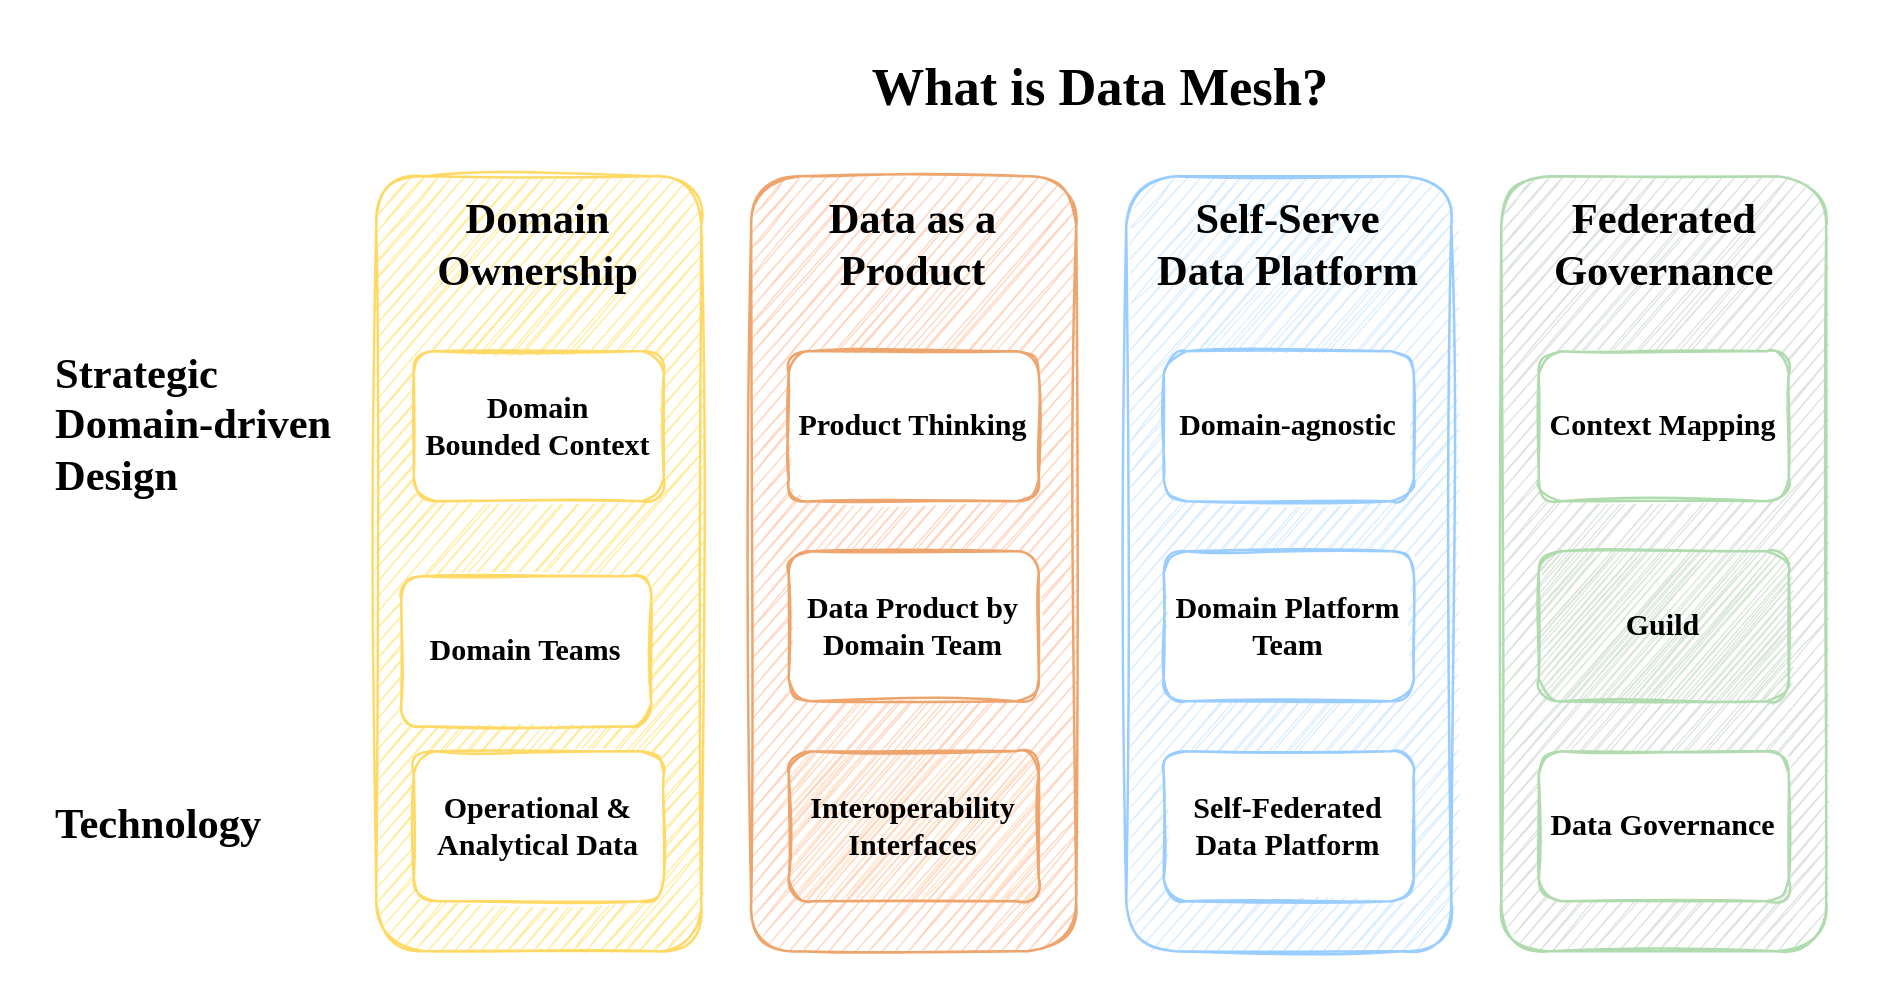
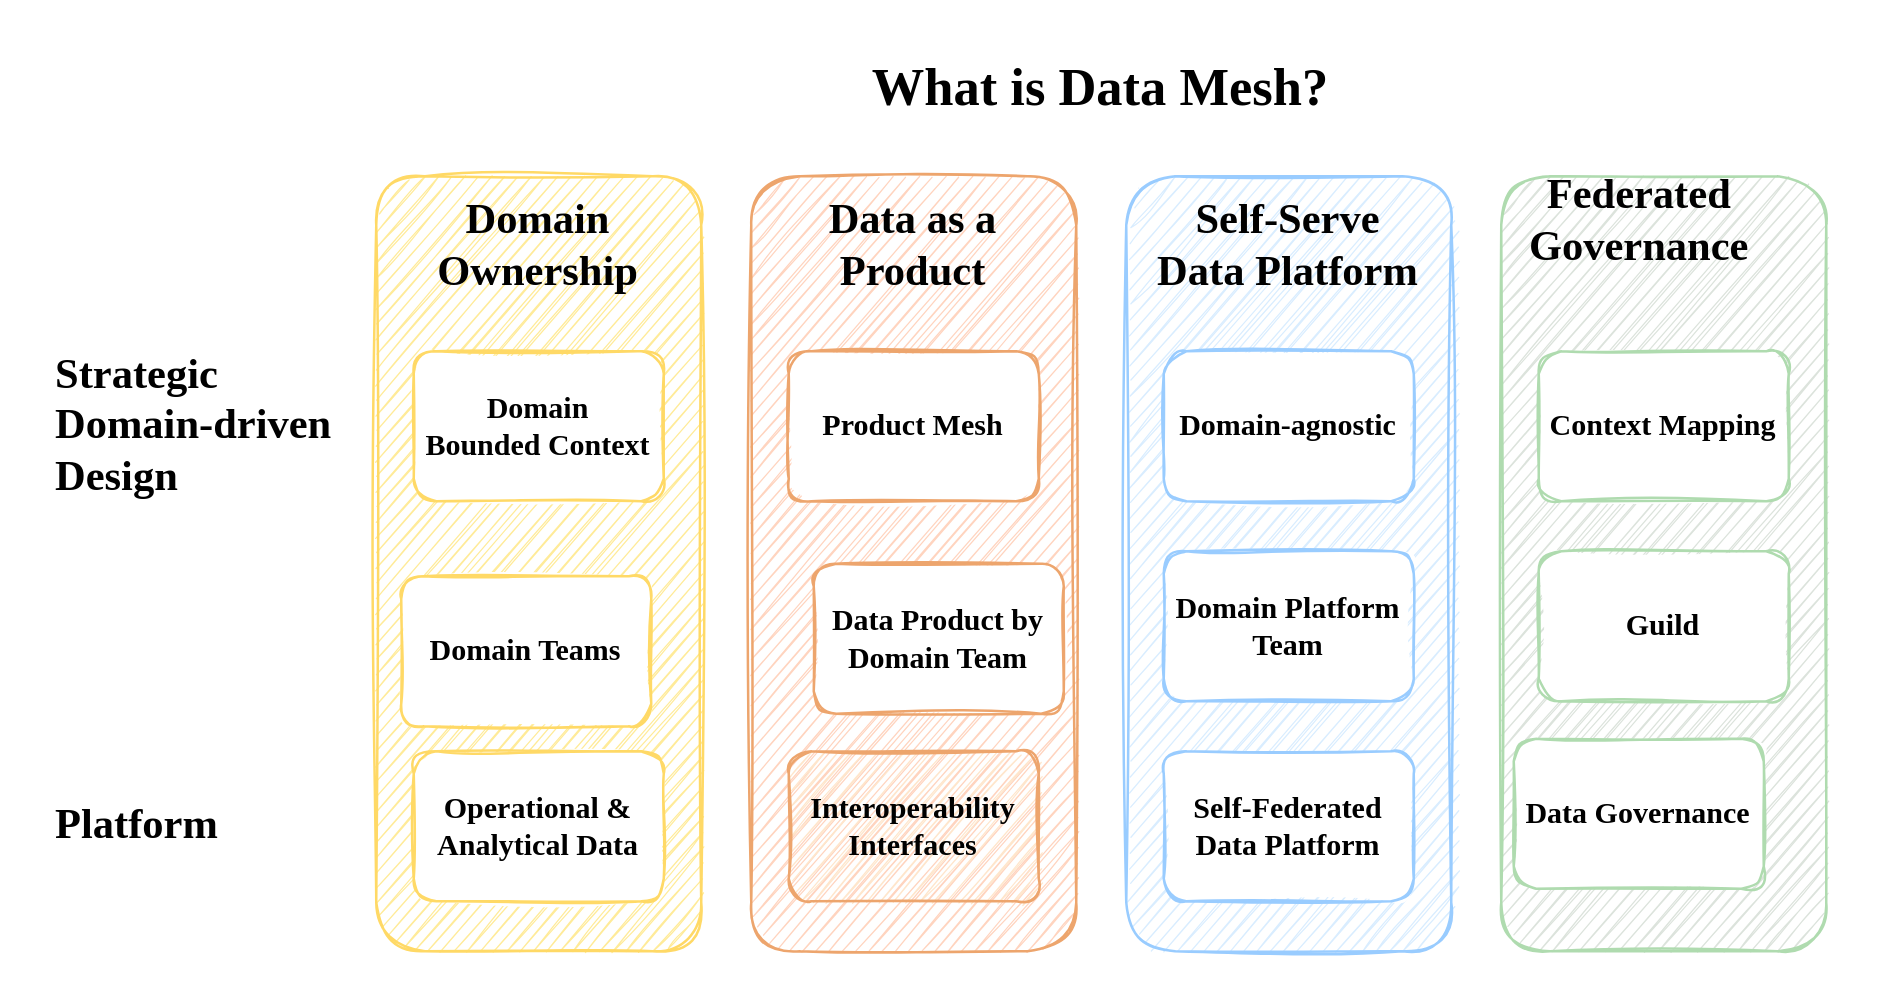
  <mxCell id="0" />
  <mxCell id="1" parent="0" />
  <mxCell id="2" value="" style="rounded=1;whiteSpace=wrap;html=1;sketch=1;fillColor=#FFEB99;strokeColor=#FFD966;strokeWidth=1;fontStyle=1;fillStyle=hachure;gradientColor=none;" parent="1" vertex="1"><mxGeometry x="150" y="70" width="130" height="310" as="geometry" /></mxCell>
  <mxCell id="3" value="Domain Ownership" style="text;html=1;strokeColor=none;fillColor=none;align=center;verticalAlign=middle;whiteSpace=wrap;rounded=0;sketch=1;fontStyle=1;fontFamily=Architects Daughter;fontSource=https%3A%2F%2Ffonts.googleapis.com%2Fcss%3Ffamily%3DArchitects%2BDaughter;fontSize=17;" parent="1" vertex="1"><mxGeometry x="185" y="83" width="60" height="30" as="geometry" /></mxCell>
  <mxCell id="4" value="Domain&lt;br style=&quot;font-size: 12px;&quot;&gt;Bounded Context" style="rounded=1;whiteSpace=wrap;html=1;sketch=1;fontFamily=Architects Daughter;fontSource=https%3A%2F%2Ffonts.googleapis.com%2Fcss%3Ffamily%3DArchitects%2BDaughter;strokeColor=#FFD966;fontStyle=1;fontSize=12;" parent="1" vertex="1"><mxGeometry x="165" y="140" width="100" height="60" as="geometry" /></mxCell>
  <mxCell id="5" value="Domain Teams" style="rounded=1;whiteSpace=wrap;html=1;sketch=1;fontFamily=Architects Daughter;fontSource=https%3A%2F%2Ffonts.googleapis.com%2Fcss%3Ffamily%3DArchitects%2BDaughter;strokeColor=#FFD966;fontStyle=1;fontSize=12;" parent="1" vertex="1"><mxGeometry x="160" y="230" width="100" height="60" as="geometry" /></mxCell>
  <mxCell id="6" value="Operational &amp;amp; Analytical Data" style="rounded=1;whiteSpace=wrap;html=1;sketch=1;fontFamily=Architects Daughter;fontSource=https%3A%2F%2Ffonts.googleapis.com%2Fcss%3Ffamily%3DArchitects%2BDaughter;strokeColor=#FFD966;fontStyle=1;fontSize=12;" parent="1" vertex="1"><mxGeometry x="165" y="300" width="100" height="60" as="geometry" /></mxCell>
  <mxCell id="7" value="" style="rounded=1;whiteSpace=wrap;html=1;sketch=1;fillColor=#FFD4BF;strokeColor=#EDA56D;strokeWidth=1;fontStyle=1;fillStyle=hachure;" parent="1" vertex="1"><mxGeometry x="300" y="70" width="130" height="310" as="geometry" /></mxCell>
  <mxCell id="8" value="Data as a Product" style="text;html=1;strokeColor=none;fillColor=none;align=center;verticalAlign=middle;whiteSpace=wrap;rounded=0;sketch=1;fontStyle=1;fontFamily=Architects Daughter;fontSource=https%3A%2F%2Ffonts.googleapis.com%2Fcss%3Ffamily%3DArchitects%2BDaughter;fontSize=17;" parent="1" vertex="1"><mxGeometry x="310" y="83" width="110" height="30" as="geometry" /></mxCell>
- <mxCell id="9" value="Product Thinking" style="rounded=1;whiteSpace=wrap;html=1;sketch=1;fontFamily=Architects Daughter;fontSource=https%3A%2F%2Ffonts.googleapis.com%2Fcss%3Ffamily%3DArchitects%2BDaughter;strokeColor=#EDA56D;fontStyle=1;fontSize=12;" parent="1" vertex="1"><mxGeometry x="315" y="140" width="100" height="60" as="geometry" /></mxCell>
- <mxCell id="10" value="Data Product by Domain Team" style="rounded=1;whiteSpace=wrap;html=1;sketch=1;fontFamily=Architects Daughter;fontSource=https%3A%2F%2Ffonts.googleapis.com%2Fcss%3Ffamily%3DArchitects%2BDaughter;strokeColor=#EDA56D;fontStyle=1;fontSize=12;" parent="1" vertex="1"><mxGeometry x="315" y="220" width="100" height="60" as="geometry" /></mxCell>
+ <mxCell id="9" value="Product Mesh" style="rounded=1;whiteSpace=wrap;html=1;sketch=1;fontFamily=Architects Daughter;fontSource=https%3A%2F%2Ffonts.googleapis.com%2Fcss%3Ffamily%3DArchitects%2BDaughter;strokeColor=#EDA56D;fontStyle=1;fontSize=12;" parent="1" vertex="1"><mxGeometry x="315" y="140" width="100" height="60" as="geometry" /></mxCell>
+ <mxCell id="10" value="Data Product by Domain Team" style="rounded=1;whiteSpace=wrap;html=1;sketch=1;fontFamily=Architects Daughter;fontSource=https%3A%2F%2Ffonts.googleapis.com%2Fcss%3Ffamily%3DArchitects%2BDaughter;strokeColor=#EDA56D;fontStyle=1;fontSize=12;" parent="1" vertex="1"><mxGeometry x="325" y="225" width="100" height="60" as="geometry" /></mxCell>
  <mxCell id="11" value="Interoperability Interfaces" style="rounded=1;whiteSpace=wrap;html=1;sketch=1;fontFamily=Architects Daughter;fontSource=https%3A%2F%2Ffonts.googleapis.com%2Fcss%3Ffamily%3DArchitects%2BDaughter;strokeColor=#EDA56D;fontStyle=1;fontSize=12;fillColor=#ffe6cc;" parent="1" vertex="1"><mxGeometry x="315" y="300" width="100" height="60" as="geometry" /></mxCell>
  <mxCell id="12" value="" style="rounded=1;whiteSpace=wrap;html=1;sketch=1;fillColor=#D9EDFF;strokeColor=#99CCFF;strokeWidth=1;fontStyle=1" parent="1" vertex="1"><mxGeometry x="450" y="70" width="130" height="310" as="geometry" /></mxCell>
  <mxCell id="13" value="Self-Serve&lt;br&gt;Data Platform" style="text;html=1;strokeColor=none;fillColor=none;align=center;verticalAlign=middle;whiteSpace=wrap;rounded=0;sketch=1;fontStyle=1;fontFamily=Architects Daughter;fontSource=https%3A%2F%2Ffonts.googleapis.com%2Fcss%3Ffamily%3DArchitects%2BDaughter;fontSize=17;" parent="1" vertex="1"><mxGeometry x="450" y="83" width="130" height="30" as="geometry" /></mxCell>
  <mxCell id="14" value="Domain-agnostic" style="rounded=1;whiteSpace=wrap;html=1;sketch=1;fontFamily=Architects Daughter;fontSource=https%3A%2F%2Ffonts.googleapis.com%2Fcss%3Ffamily%3DArchitects%2BDaughter;strokeColor=#99CCFF;fontStyle=1;fontSize=12;" parent="1" vertex="1"><mxGeometry x="465" y="140" width="100" height="60" as="geometry" /></mxCell>
  <mxCell id="15" value="Domain Platform Team" style="rounded=1;whiteSpace=wrap;html=1;sketch=1;fontFamily=Architects Daughter;fontSource=https%3A%2F%2Ffonts.googleapis.com%2Fcss%3Ffamily%3DArchitects%2BDaughter;strokeColor=#99CCFF;fontStyle=1;fontSize=12;" parent="1" vertex="1"><mxGeometry x="465" y="220" width="100" height="60" as="geometry" /></mxCell>
  <mxCell id="16" value="Self-Federated&lt;br style=&quot;font-size: 12px;&quot;&gt;Data Platform" style="rounded=1;whiteSpace=wrap;html=1;sketch=1;fontFamily=Architects Daughter;fontSource=https%3A%2F%2Ffonts.googleapis.com%2Fcss%3Ffamily%3DArchitects%2BDaughter;strokeColor=#99CCFF;fontStyle=1;fontSize=12;" parent="1" vertex="1"><mxGeometry x="465" y="300" width="100" height="60" as="geometry" /></mxCell>
  <mxCell id="17" value="" style="rounded=1;whiteSpace=wrap;html=1;sketch=1;fillColor=#DCE3DC;strokeColor=#AFDBAF;strokeWidth=1;fontStyle=1" parent="1" vertex="1"><mxGeometry x="600" y="70" width="130" height="310" as="geometry" /></mxCell>
- <mxCell id="18" value="Federated Governance" style="text;html=1;strokeColor=none;fillColor=none;align=center;verticalAlign=middle;whiteSpace=wrap;rounded=0;sketch=1;fontStyle=1;fontFamily=Architects Daughter;fontSource=https%3A%2F%2Ffonts.googleapis.com%2Fcss%3Ffamily%3DArchitects%2BDaughter;fontSize=17;" parent="1" vertex="1"><mxGeometry x="619.5" y="83" width="91" height="30" as="geometry" /></mxCell>
+ <mxCell id="18" value="Federated Governance" style="text;html=1;strokeColor=none;fillColor=none;align=center;verticalAlign=middle;whiteSpace=wrap;rounded=0;sketch=1;fontStyle=1;fontFamily=Architects Daughter;fontSource=https%3A%2F%2Ffonts.googleapis.com%2Fcss%3Ffamily%3DArchitects%2BDaughter;fontSize=17;" parent="1" vertex="1"><mxGeometry x="609.5" y="73" width="91" height="30" as="geometry" /></mxCell>
  <mxCell id="19" value="Context Mapping" style="rounded=1;whiteSpace=wrap;html=1;sketch=1;fontFamily=Architects Daughter;fontSource=https%3A%2F%2Ffonts.googleapis.com%2Fcss%3Ffamily%3DArchitects%2BDaughter;strokeColor=#AFDBAF;fontStyle=1;fontSize=12;" parent="1" vertex="1"><mxGeometry x="615" y="140" width="100" height="60" as="geometry" /></mxCell>
- <mxCell id="20" value="Guild" style="rounded=1;whiteSpace=wrap;html=1;sketch=1;fontFamily=Architects Daughter;fontSource=https%3A%2F%2Ffonts.googleapis.com%2Fcss%3Ffamily%3DArchitects%2BDaughter;strokeColor=#AFDBAF;fontStyle=1;fontSize=12;fillColor=#d5e8d4;" parent="1" vertex="1"><mxGeometry x="615" y="220" width="100" height="60" as="geometry" /></mxCell>
- <mxCell id="21" value="Data Governance" style="rounded=1;whiteSpace=wrap;html=1;sketch=1;fontFamily=Architects Daughter;fontSource=https%3A%2F%2Ffonts.googleapis.com%2Fcss%3Ffamily%3DArchitects%2BDaughter;strokeColor=#AFDBAF;fontStyle=1;fontSize=12;" parent="1" vertex="1"><mxGeometry x="615" y="300" width="100" height="60" as="geometry" /></mxCell>
+ <mxCell id="20" value="Guild" style="rounded=1;whiteSpace=wrap;html=1;sketch=1;fontFamily=Architects Daughter;fontSource=https%3A%2F%2Ffonts.googleapis.com%2Fcss%3Ffamily%3DArchitects%2BDaughter;strokeColor=#AFDBAF;fontStyle=1;fontSize=12;" parent="1" vertex="1"><mxGeometry x="615" y="220" width="100" height="60" as="geometry" /></mxCell>
+ <mxCell id="21" value="Data Governance" style="rounded=1;whiteSpace=wrap;html=1;sketch=1;fontFamily=Architects Daughter;fontSource=https%3A%2F%2Ffonts.googleapis.com%2Fcss%3Ffamily%3DArchitects%2BDaughter;strokeColor=#AFDBAF;fontStyle=1;fontSize=12;" parent="1" vertex="1"><mxGeometry x="605" y="295" width="100" height="60" as="geometry" /></mxCell>
  <mxCell id="22" value="Strategic Domain-driven Design" style="text;html=1;strokeColor=none;fillColor=none;align=left;verticalAlign=middle;whiteSpace=wrap;rounded=0;sketch=1;fontFamily=Architects Daughter;fontSource=https%3A%2F%2Ffonts.googleapis.com%2Fcss%3Ffamily%3DArchitects%2BDaughter;fontSize=17;fontStyle=1" parent="1" vertex="1"><mxGeometry x="20" y="155" width="120" height="30" as="geometry" /></mxCell>
- <mxCell id="23" value="Technology" style="text;html=1;strokeColor=none;fillColor=none;align=left;verticalAlign=middle;whiteSpace=wrap;rounded=0;sketch=1;fontFamily=Architects Daughter;fontSource=https%3A%2F%2Ffonts.googleapis.com%2Fcss%3Ffamily%3DArchitects%2BDaughter;fontSize=17;fontStyle=1" parent="1" vertex="1"><mxGeometry x="20" y="315" width="130" height="30" as="geometry" /></mxCell>
+ <mxCell id="23" value="Platform" style="text;html=1;strokeColor=none;fillColor=none;align=left;verticalAlign=middle;whiteSpace=wrap;rounded=0;sketch=1;fontFamily=Architects Daughter;fontSource=https%3A%2F%2Ffonts.googleapis.com%2Fcss%3Ffamily%3DArchitects%2BDaughter;fontSize=17;fontStyle=1" parent="1" vertex="1"><mxGeometry x="20" y="315" width="130" height="30" as="geometry" /></mxCell>
  <mxCell id="24" value="What is Data Mesh?" style="text;html=1;strokeColor=none;fillColor=none;align=center;verticalAlign=middle;whiteSpace=wrap;rounded=0;sketch=1;fontFamily=Architects Daughter;fontSource=https%3A%2F%2Ffonts.googleapis.com%2Fcss%3Ffamily%3DArchitects%2BDaughter;fontSize=21;fontStyle=1" parent="1" vertex="1"><mxGeometry x="150" y="20" width="580" height="30" as="geometry" /></mxCell>
